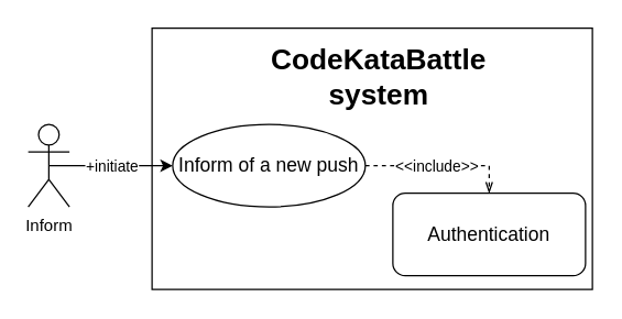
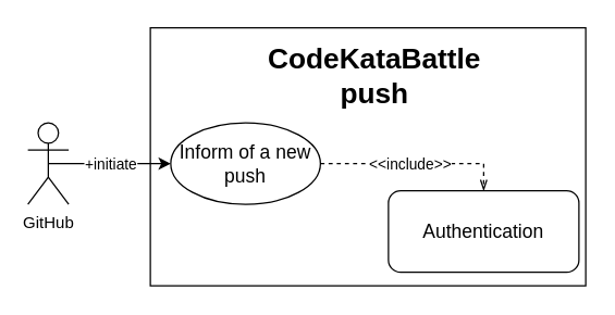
  <mxCell id="0" />
  <mxCell id="1" parent="0" />
  <mxCell id="2" value="" style="rounded=0;whiteSpace=wrap;html=1;" parent="1" vertex="1"><mxGeometry x="110" y="20" width="320" height="190" as="geometry" /></mxCell>
- <mxCell id="3" value="CodeKataBattle system" style="text;html=1;strokeColor=none;fillColor=none;align=center;verticalAlign=middle;whiteSpace=wrap;rounded=0;fontSize=21;fontStyle=1" parent="1" vertex="1"><mxGeometry x="245" y="40" width="60" height="30" as="geometry" /></mxCell>
+ <mxCell id="3" value="CodeKataBattle push" style="text;html=1;strokeColor=none;fillColor=none;align=center;verticalAlign=middle;whiteSpace=wrap;rounded=0;fontSize=21;fontStyle=1" parent="1" vertex="1"><mxGeometry x="245" y="40" width="60" height="30" as="geometry" /></mxCell>
  <mxCell id="4" style="edgeStyle=orthogonalEdgeStyle;rounded=0;orthogonalLoop=1;jettySize=auto;html=1;exitX=1;exitY=0.5;exitDx=0;exitDy=0;entryX=0.5;entryY=0;entryDx=0;entryDy=0;dashed=1;endArrow=openThin;endFill=0;" edge="1" parent="1" source="6" target="10"><mxGeometry relative="1" as="geometry" /></mxCell>
  <mxCell id="5" value="&amp;lt;&amp;lt;include&amp;gt;&amp;gt;" style="edgeLabel;html=1;align=center;verticalAlign=middle;resizable=0;points=[];" vertex="1" connectable="0" parent="4"><mxGeometry x="-0.067" relative="1" as="geometry"><mxPoint as="offset" /></mxGeometry></mxCell>
- <mxCell id="6" value="Inform of a new push" style="ellipse;whiteSpace=wrap;html=1;fontSize=14;" parent="1" vertex="1"><mxGeometry x="125" y="90" width="140" height="60" as="geometry" /></mxCell>
+ <mxCell id="6" value="Inform of a new push" style="ellipse;whiteSpace=wrap;html=1;fontSize=14;" parent="1" vertex="1"><mxGeometry x="125" y="90" width="110" height="60" as="geometry" /></mxCell>
  <mxCell id="7" style="edgeStyle=orthogonalEdgeStyle;rounded=0;orthogonalLoop=1;jettySize=auto;html=1;entryX=0;entryY=0.5;entryDx=0;entryDy=0;exitX=0.5;exitY=0.5;exitDx=0;exitDy=0;exitPerimeter=0;" parent="1" source="9" target="6" edge="1"><mxGeometry relative="1" as="geometry"><Array as="points" /></mxGeometry></mxCell>
  <mxCell id="8" value="+initiate" style="edgeLabel;html=1;align=center;verticalAlign=middle;resizable=0;points=[];" parent="7" vertex="1" connectable="0"><mxGeometry x="0.396" relative="1" as="geometry"><mxPoint x="-18" as="offset" /></mxGeometry></mxCell>
- <mxCell id="9" value="Inform" style="shape=umlActor;verticalLabelPosition=bottom;verticalAlign=top;html=1;outlineConnect=0;" parent="1" vertex="1"><mxGeometry x="20" y="90" width="30" height="60" as="geometry" /></mxCell>
+ <mxCell id="9" value="GitHub" style="shape=umlActor;verticalLabelPosition=bottom;verticalAlign=top;html=1;outlineConnect=0;" parent="1" vertex="1"><mxGeometry x="20" y="90" width="30" height="60" as="geometry" /></mxCell>
  <mxCell id="10" value="Authentication" style="whiteSpace=wrap;html=1;fontSize=14;rounded=1;" vertex="1" parent="1"><mxGeometry x="285" y="140" width="140" height="60" as="geometry" /></mxCell>
